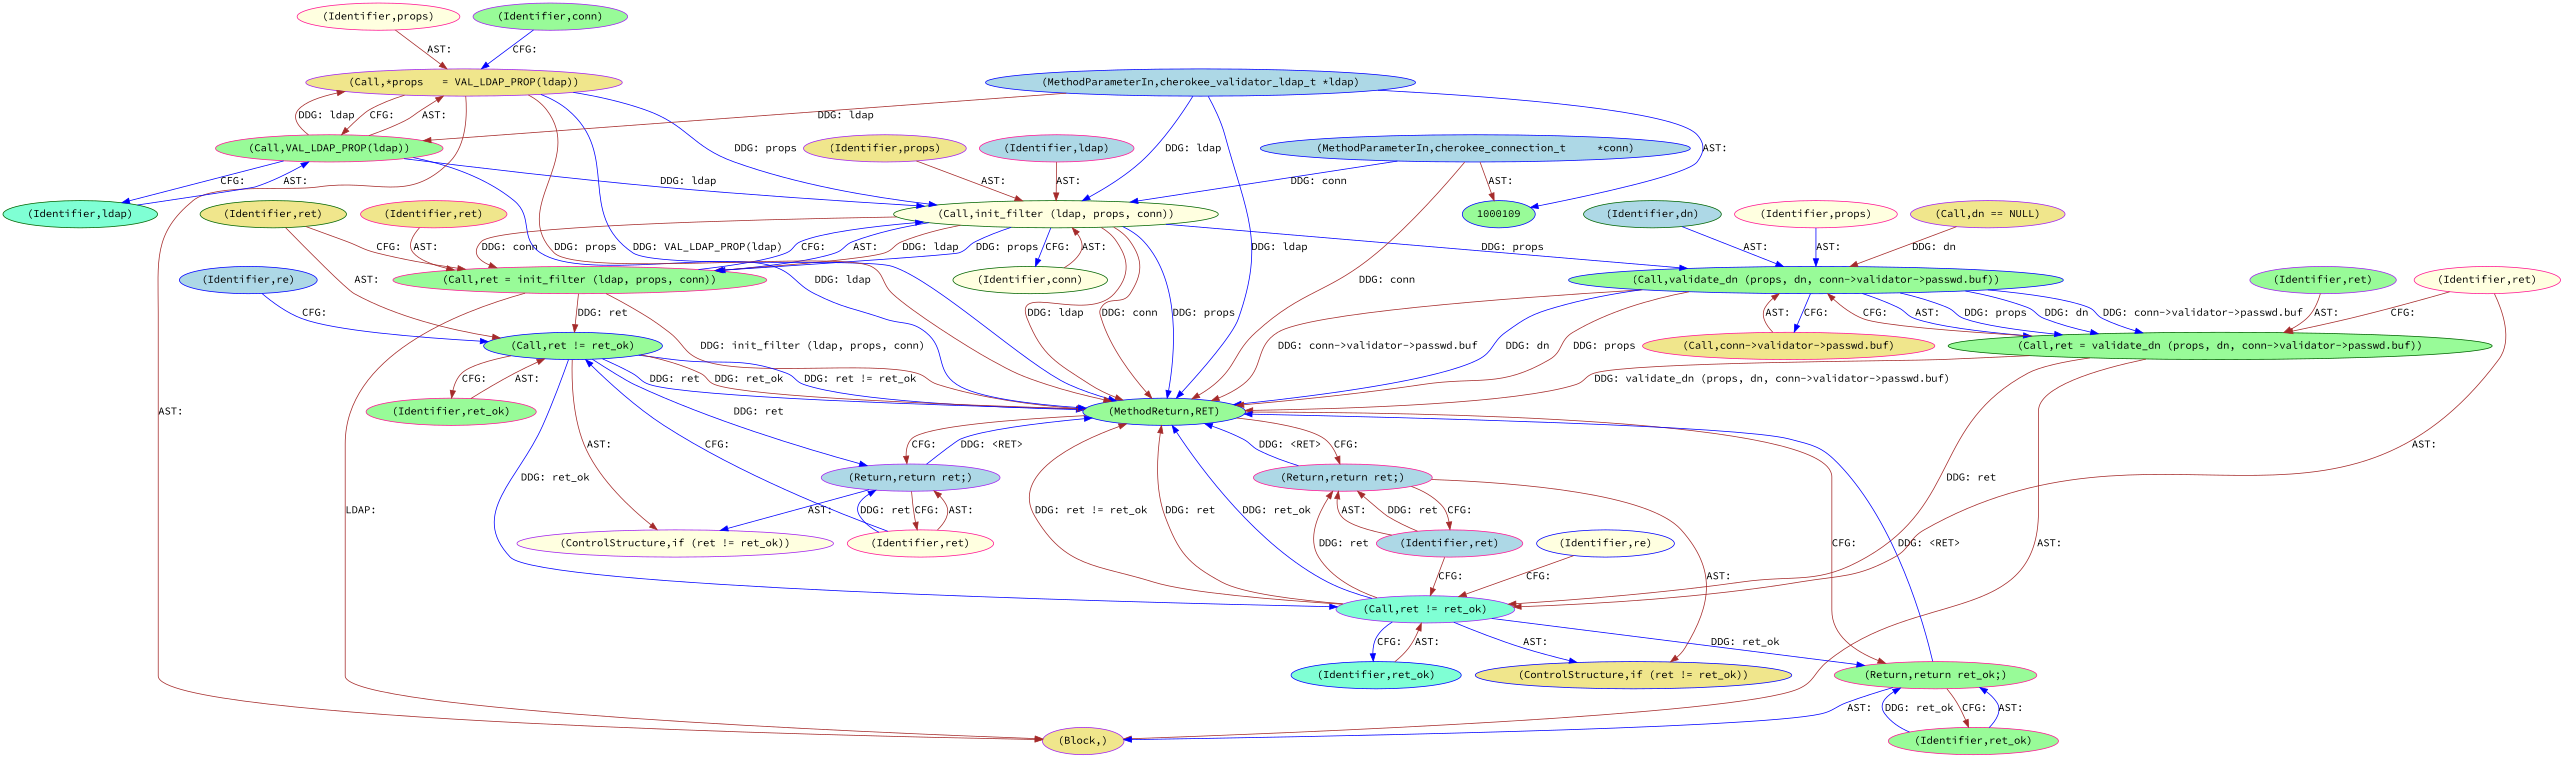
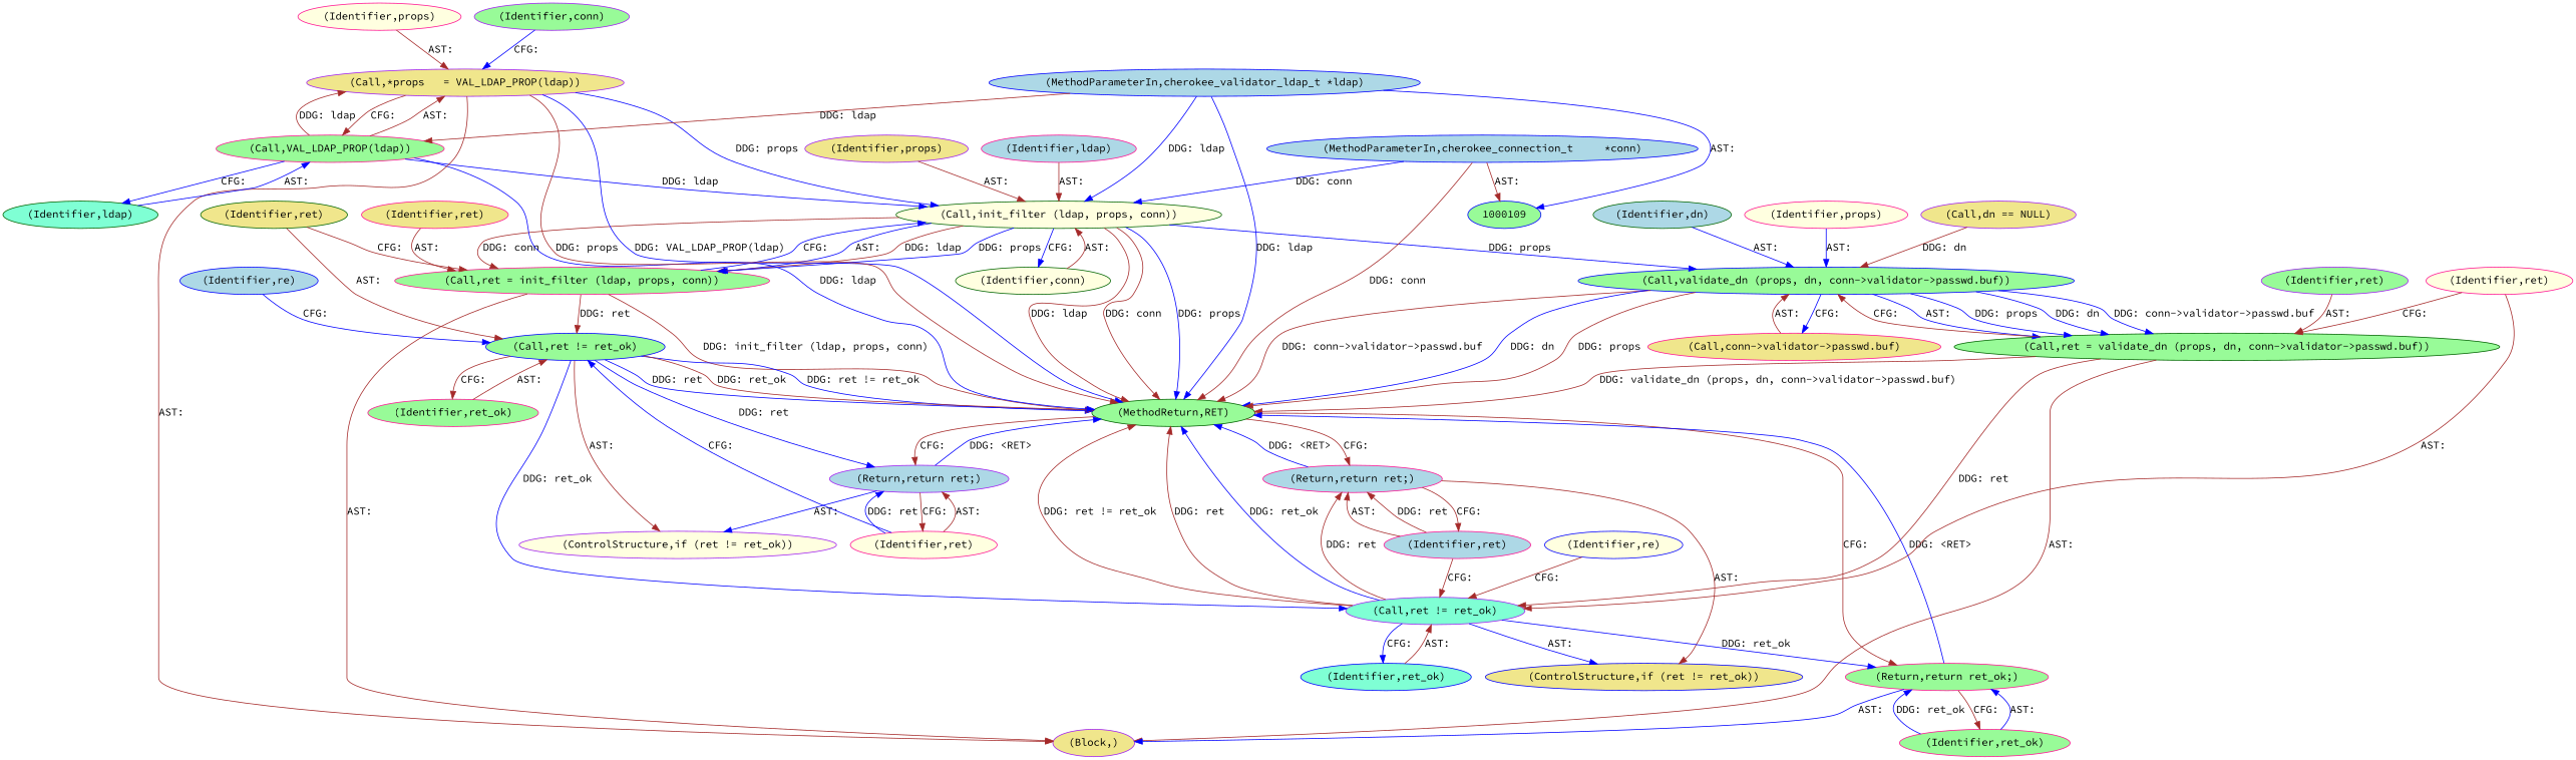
  digraph {
    fontname="Source Code Pro"
    node [color=deeppink fillcolor=palegreen fontname="Source Code Pro" style=filled]
    edge [color=brown fontname="Source Code Pro"]
    n1 [color=darkgreen fillcolor=lightyellow label="(Call,init_filter (ldap, props, conn))"]
    n2 [label="(Call,ret = init_filter (ldap, props, conn))"]
    n3 [color=blue label="(Call,validate_dn (props, dn, conn->validator->passwd.buf))"]
    n4 [color=darkgreen fillcolor=lightyellow label="(Identifier,conn)"]
-   n5 [color=blue label="(MethodReturn,RET)"]
+   n5 [color=darkgreen label="(MethodReturn,RET)"]
    n6 [color=purple fillcolor=khaki label="(Block,)"]
    n7 [color=blue label="(Call,ret != ret_ok)"]
    n8 [color=darkgreen label="(Call,ret = validate_dn (props, dn, conn->validator->passwd.buf))"]
    n9 [fillcolor=khaki label="(Call,conn->validator->passwd.buf)"]
    n10 [color=purple fillcolor=lightblue label="(Return,return ret;)"]
    n11 [fillcolor=lightblue label="(Return,return ret;)"]
    n12 [label="(Return,return ret_ok;)"]
    n13 [label="(Call,VAL_LDAP_PROP(ldap))"]
    n14 [color=purple fillcolor=khaki label="(Call,*props   = VAL_LDAP_PROP(ldap))"]
    n15 [color=darkgreen fillcolor=aquamarine label="(Identifier,ldap)"]
    n16 [color=blue fillcolor=lightblue label="(MethodParameterIn,cherokee_validator_ldap_t *ldap)"]
    1000109 [color=blue]
    n18 [color=blue fillcolor=lightblue label="(MethodParameterIn,cherokee_connection_t     *conn)"]
    n19 [color=purple fillcolor=aquamarine label="(Call,ret != ret_ok)"]
    n20 [label="(Identifier,ret_ok)"]
    n21 [color=purple fillcolor=lightyellow label="(ControlStructure,if (ret != ret_ok))"]
    n22 [fillcolor=lightyellow label="(Identifier,ret)"]
    n23 [color=blue fillcolor=khaki label="(ControlStructure,if (ret != ret_ok))"]
    n24 [color=blue fillcolor=aquamarine label="(Identifier,ret_ok)"]
    n25 [fillcolor=lightblue label="(Identifier,ret)"]
    n26 [label="(Identifier,ret_ok)"]
    n27 [color=purple fillcolor=khaki label="(Identifier,props)"]
    n28 [color=blue fillcolor=lightblue label="(Identifier,re)"]
    n29 [fillcolor=lightyellow label="(Identifier,ret)"]
    n30 [fillcolor=lightyellow label="(Identifier,props)"]
    n31 [fillcolor=khaki label="(Identifier,ret)"]
    n32 [color=purple label="(Identifier,ret)"]
    n33 [color=purple fillcolor=khaki label="(Call,dn == NULL)"]
    n34 [color=darkgreen fillcolor=khaki label="(Identifier,ret)"]
    n35 [fillcolor=lightyellow label="(Identifier,props)"]
    n36 [color=blue fillcolor=lightyellow label="(Identifier,re)"]
    n37 [color=purple label="(Identifier,conn)"]
    n38 [color=darkgreen fillcolor=lightblue label="(Identifier,dn)"]
    n39 [fillcolor=lightblue label="(Identifier,ldap)"]
    n1 -> n2 [color=blue label="AST: "]
    n1 -> n2 [label="DDG: ldap"]
    n1 -> n2 [color=blue label="DDG: props"]
    n1 -> n2 [label="DDG: conn"]
    n1 -> n3 [color=blue label="DDG: props"]
    n1 -> n4 [color=blue label="CFG: "]
    n1 -> n5 [label="DDG: ldap"]
    n1 -> n5 [label="DDG: conn"]
    n1 -> n5 [color=blue label="DDG: props"]
    n2 -> n1 [color=blue label="CFG: "]
    n2 -> n5 [label="DDG: init_filter (ldap, props, conn)"]
-   n2 -> n6 [label="LDAP: "]
+   n2 -> n6 [label="AST: "]
    n2 -> n7 [label="DDG: ret"]
    n3 -> n5 [label="DDG: conn->validator->passwd.buf"]
    n3 -> n5 [color=blue label="DDG: dn"]
    n3 -> n5 [label="DDG: props"]
    n3 -> n8 [color=blue label="AST: "]
    n3 -> n8 [color=blue label="DDG: props"]
    n3 -> n8 [color=blue label="DDG: dn"]
    n3 -> n8 [color=blue label="DDG: conn->validator->passwd.buf"]
    n3 -> n9 [color=blue label="CFG: "]
    n4 -> n1 [label="AST: "]
    n5 -> n10 [label="CFG: "]
    n5 -> n11 [label="CFG: "]
    n5 -> n12 [label="CFG: "]
    n7 -> n5 [color=blue label="DDG: ret != ret_ok"]
    n7 -> n5 [color=blue label="DDG: ret"]
    n7 -> n5 [label="DDG: ret_ok"]
    n7 -> n10 [color=blue label="DDG: ret"]
    n7 -> n19 [color=blue label="DDG: ret_ok"]
    n7 -> n20 [label="CFG: "]
    n7 -> n21 [label="AST: "]
    n8 -> n3 [label="CFG: "]
    n8 -> n5 [label="DDG: validate_dn (props, dn, conn->validator->passwd.buf)"]
    n8 -> n6 [label="AST: "]
    n8 -> n19 [label="DDG: ret"]
    n9 -> n3 [label="AST: "]
    n10 -> n5 [color=blue label="DDG: <RET>"]
    n10 -> n21 [color=blue label="AST: "]
    n10 -> n22 [label="CFG: "]
    n11 -> n5 [color=blue label="DDG: <RET>"]
    n11 -> n23 [label="AST: "]
    n11 -> n25 [label="CFG: "]
    n12 -> n5 [color=blue label="DDG: <RET>"]
    n12 -> n6 [color=blue label="AST: "]
    n12 -> n26 [label="CFG: "]
    n13 -> n1 [color=blue label="DDG: ldap"]
    n13 -> n5 [color=blue label="DDG: ldap"]
    n13 -> n14 [label="AST: "]
    n13 -> n14 [label="DDG: ldap"]
    n13 -> n15 [color=blue label="CFG: "]
    n14 -> n1 [color=blue label="DDG: props"]
    n14 -> n5 [color=blue label="DDG: VAL_LDAP_PROP(ldap)"]
    n14 -> n5 [label="DDG: props"]
    n14 -> n6 [label="AST: "]
    n14 -> n13 [label="CFG: "]
    n15 -> n13 [color=blue label="AST: "]
    n16 -> n1 [color=blue label="DDG: ldap"]
    n16 -> n5 [color=blue label="DDG: ldap"]
    n16 -> n13 [label="DDG: ldap"]
    n16 -> 1000109 [color=blue label="AST: "]
    n18 -> n1 [color=blue label="DDG: conn"]
    n18 -> n5 [label="DDG: conn"]
    n18 -> 1000109 [label="AST: "]
    n19 -> n5 [label="DDG: ret != ret_ok"]
    n19 -> n5 [label="DDG: ret"]
    n19 -> n5 [color=blue label="DDG: ret_ok"]
    n19 -> n11 [label="DDG: ret"]
    n19 -> n12 [color=blue label="DDG: ret_ok"]
    n19 -> n23 [color=blue label="AST: "]
    n19 -> n24 [color=blue label="CFG: "]
    n20 -> n7 [label="AST: "]
    n22 -> n7 [color=blue label="CFG: "]
    n22 -> n10 [label="AST: "]
    n22 -> n10 [color=blue label="DDG: ret"]
    n24 -> n19 [label="AST: "]
    n25 -> n11 [label="AST: "]
    n25 -> n11 [label="DDG: ret"]
    n25 -> n19 [label="CFG: "]
    n26 -> n12 [color=blue label="AST: "]
    n26 -> n12 [color=blue label="DDG: ret_ok"]
    n27 -> n1 [label="AST: "]
    n28 -> n7 [color=blue label="CFG: "]
    n29 -> n8 [label="CFG: "]
    n29 -> n19 [label="AST: "]
    n30 -> n3 [color=blue label="AST: "]
    n31 -> n2 [label="AST: "]
    n32 -> n8 [label="AST: "]
    n33 -> n3 [label="DDG: dn"]
    n34 -> n2 [label="CFG: "]
    n34 -> n7 [label="AST: "]
    n35 -> n14 [label="AST: "]
    n36 -> n19 [label="CFG: "]
    n37 -> n14 [color=blue label="CFG: "]
    n38 -> n3 [color=blue label="AST: "]
    n39 -> n1 [label="AST: "]
  }
